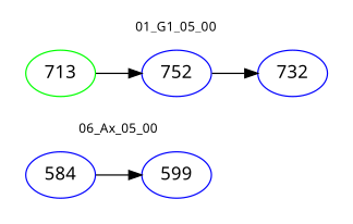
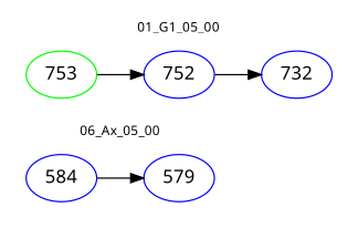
  digraph {
    fontname="Noto Sans"
    rankdir=LR
    node [color=blue fontname="Noto Sans"]
    edge [color=black fontname="Noto Sans"]
    n1 [label=584]
-   n2 [label=599]
-   n3 [color=green label=713]
+   n2 [label=579]
+   n3 [color=green label=753]
    n4 [label=752]
    n5 [label=732]
    subgraph cluster_1 {
      color=white
      fontsize=10
      label="06_Ax_05_00"
      n1
      n2
    }
    subgraph cluster_2 {
      color=white
      fontsize=10
      label="01_G1_05_00"
      n3
      n4
      n5
    }
    n1 -> n2
    n3 -> n4
    n4 -> n5
  }
